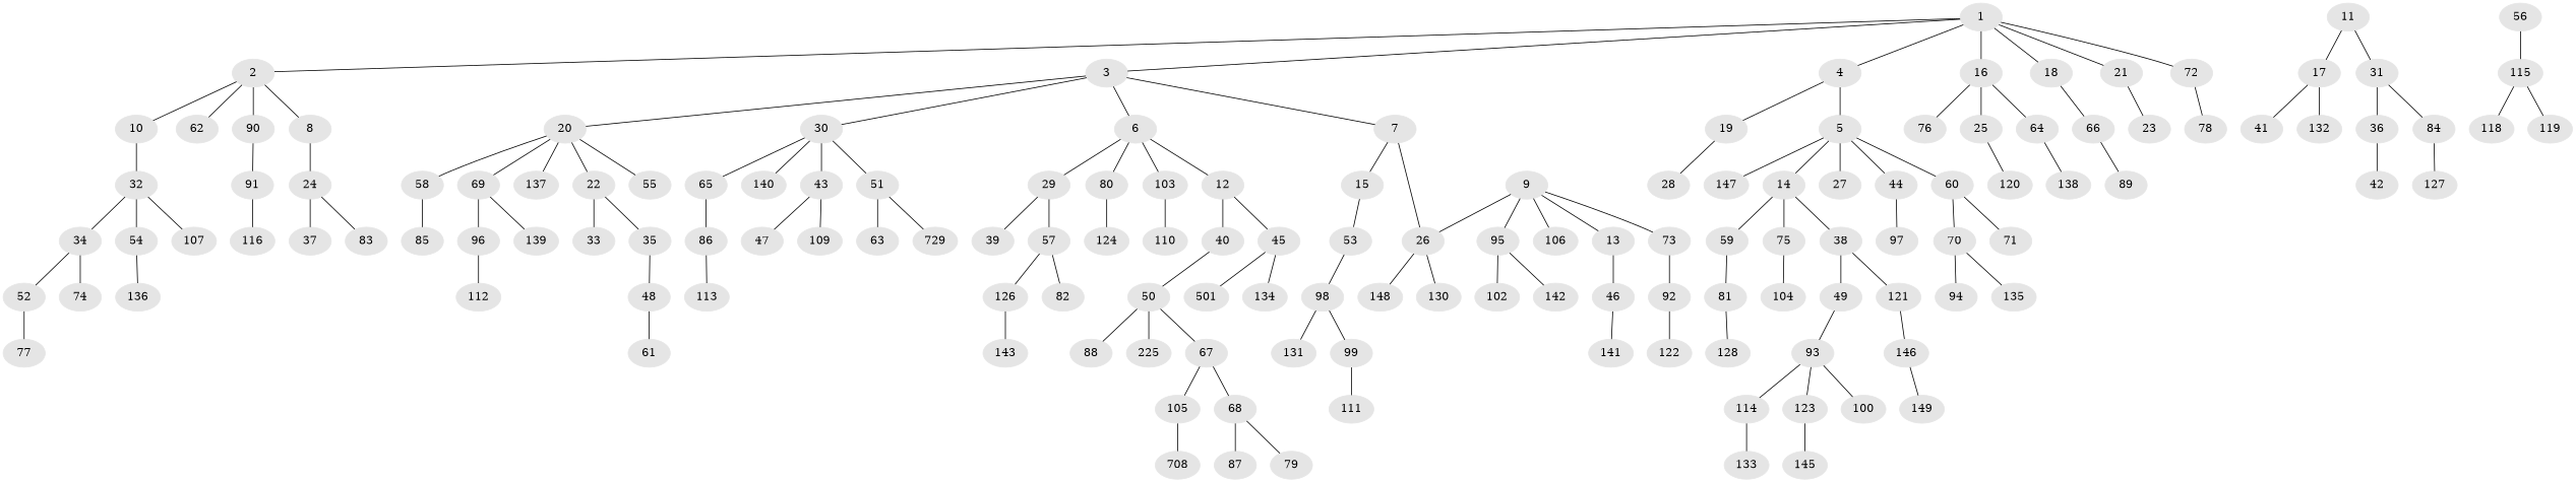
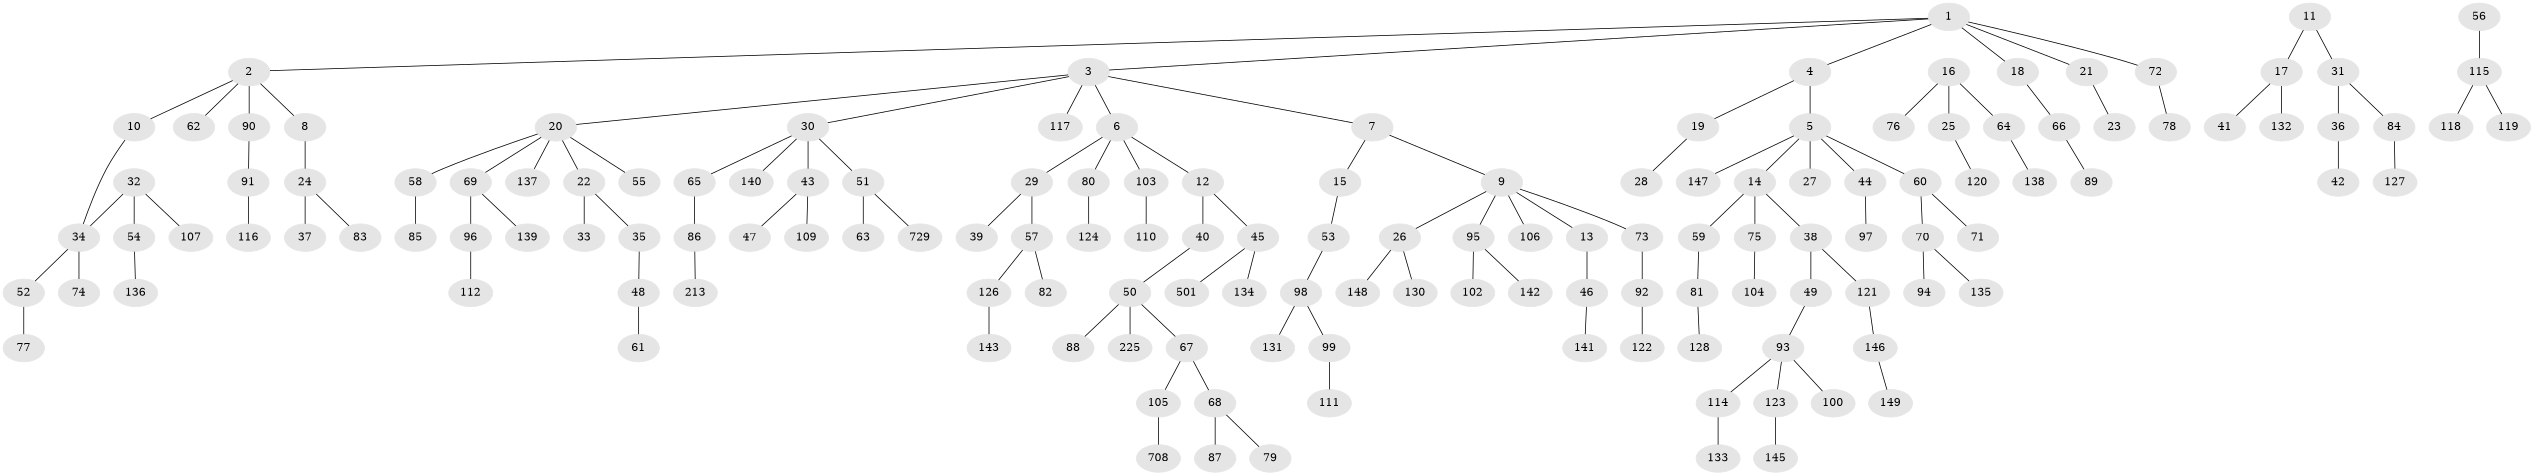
  graph {
    node [color=gray90 style=filled]
    1
    2
    3
    4
    16
    18
    21
    72
    8
    10
    62
    90
    6
    7
    20
    30
+   117
    5
    19
    25
    64
    76
    66
    23
    78
    24
    32
    91
    12
    29
    80
    103
    9
    15
    22
    55
    58
    69
    137
    43
    51
    65
    140
    14
    27
    44
    60
    147
    28
    38
    59
    75
    97
    70
    71
    11
    17
    31
    40
    45
    39
    57
    56
    115
    124
    110
    13
    26
    73
    95
    106
    53
    37
    83
    46
    130
    148
    92
    102
    142
    34
    54
    107
    41
    132
    36
    84
    50
    n89 [label=501]
    134
    141
    49
    121
    81
    104
    98
    120
    138
    89
    33
    35
    85
    96
    139
    48
    82
    126
    47
    109
    63
    n111 [label=729]
    86
    42
    127
    52
    74
    136
    77
    61
    93
    146
    67
    88
    n124 [label=225]
    100
    114
    123
    68
    105
    99
    131
    118
    119
    143
    128
    94
    135
-   113
+   113 [label=213]
    79
    87
    n141 [label=708]
    112
    122
    116
    133
    145
    111
    149
    1 -- 2
    1 -- 3
    1 -- 4
-   1 -- 16
    1 -- 18
    1 -- 21
    1 -- 72
    2 -- 8
    2 -- 10
    2 -- 62
    2 -- 90
    3 -- 6
    3 -- 7
    3 -- 20
    3 -- 30
+   3 -- 117
    4 -- 5
    4 -- 19
    16 -- 25
    16 -- 64
    16 -- 76
    18 -- 66
    21 -- 23
    72 -- 78
    8 -- 24
-   10 -- 32
+   10 -- 34
    90 -- 91
    6 -- 12
    6 -- 29
    6 -- 80
    6 -- 103
-   7 -- 26
+   7 -- 9
    7 -- 15
    20 -- 22
    20 -- 55
    20 -- 58
    20 -- 69
    20 -- 137
    30 -- 43
    30 -- 51
    30 -- 65
    30 -- 140
    5 -- 14
    5 -- 27
    5 -- 44
    5 -- 60
    5 -- 147
    19 -- 28
    25 -- 120
    64 -- 138
    66 -- 89
    24 -- 37
    24 -- 83
    32 -- 34
    32 -- 54
    32 -- 107
    91 -- 116
    12 -- 40
    12 -- 45
    29 -- 39
    29 -- 57
    80 -- 124
    103 -- 110
    9 -- 13
    9 -- 26
    9 -- 73
    9 -- 95
    9 -- 106
    15 -- 53
    22 -- 33
    22 -- 35
    58 -- 85
    69 -- 96
    69 -- 139
    43 -- 47
    43 -- 109
    51 -- 63
    51 -- n111
    65 -- 86
    14 -- 38
    14 -- 59
    14 -- 75
    44 -- 97
    60 -- 70
    60 -- 71
    38 -- 49
    38 -- 121
    59 -- 81
    75 -- 104
    70 -- 94
    70 -- 135
    11 -- 17
    11 -- 31
    17 -- 41
    17 -- 132
    31 -- 36
    31 -- 84
    40 -- 50
    45 -- n89
    45 -- 134
    57 -- 82
    57 -- 126
    56 -- 115
    115 -- 118
    115 -- 119
    13 -- 46
    26 -- 130
    26 -- 148
    73 -- 92
    95 -- 102
    95 -- 142
    53 -- 98
    46 -- 141
    92 -- 122
    34 -- 52
    34 -- 74
    54 -- 136
    36 -- 42
    84 -- 127
    50 -- 67
    50 -- 88
    50 -- n124
    49 -- 93
    121 -- 146
    81 -- 128
    98 -- 99
    98 -- 131
    35 -- 48
    96 -- 112
    48 -- 61
    126 -- 143
    86 -- 113
    52 -- 77
    93 -- 100
    93 -- 114
    93 -- 123
    146 -- 149
    67 -- 68
    67 -- 105
    114 -- 133
    123 -- 145
    68 -- 79
    68 -- 87
    105 -- n141
    99 -- 111
  }
